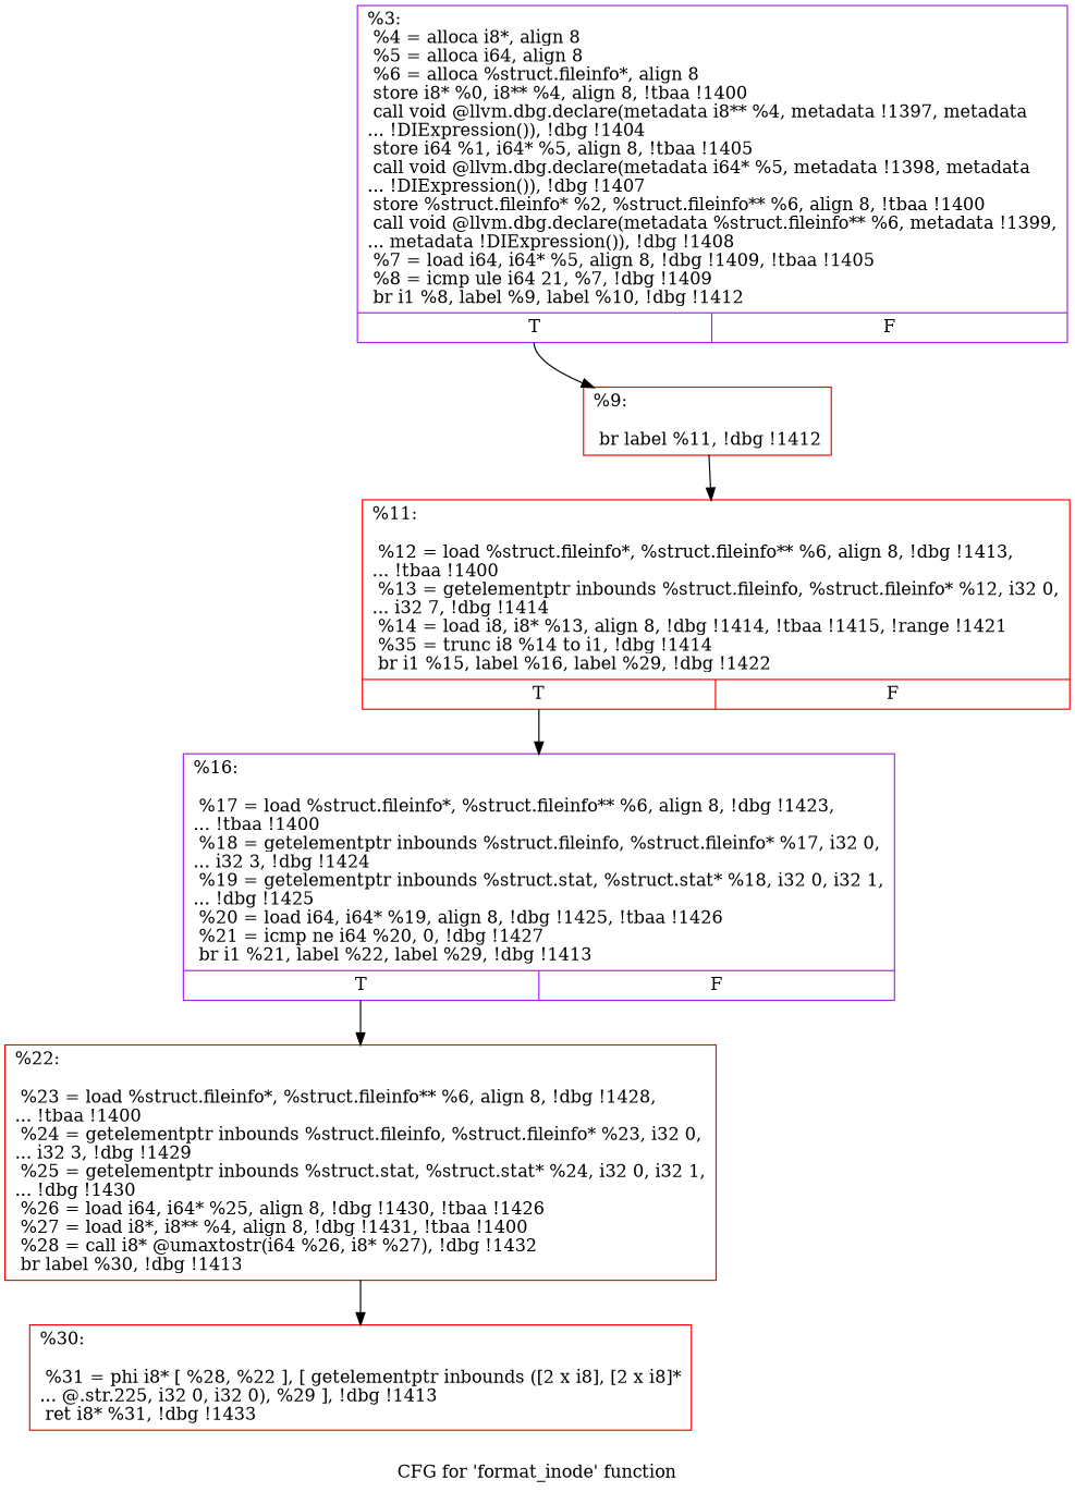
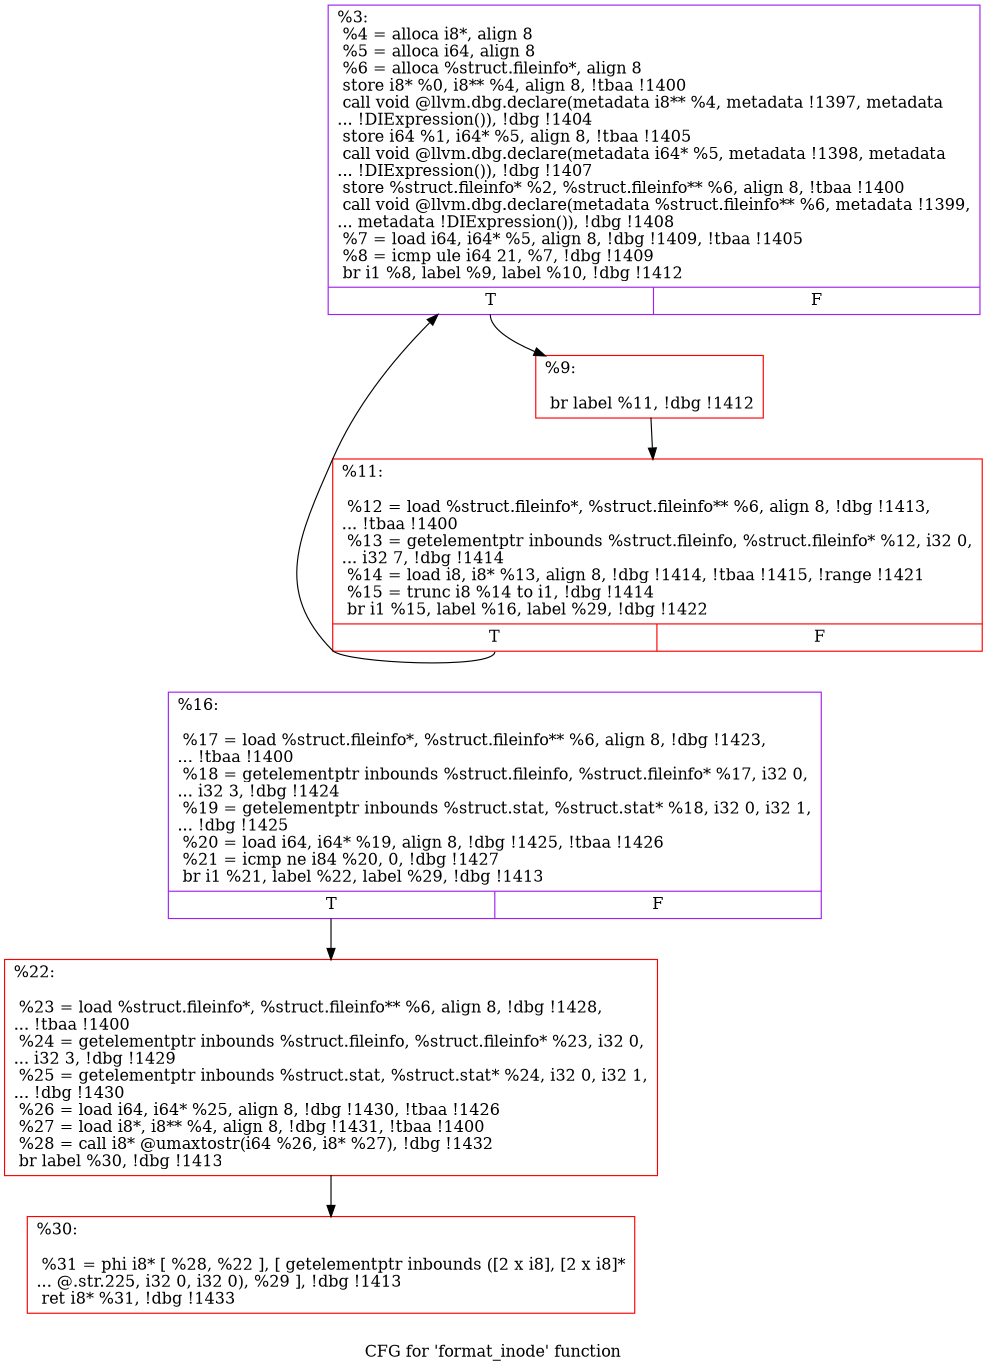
  digraph {
    label="CFG for 'format_inode' function"
    node [color=red shape=record]
    edge [tailport=s0]
    n1 [color=purple label="{%3:\l  %4 = alloca i8*, align 8\l  %5 = alloca i64, align 8\l  %6 = alloca %struct.fileinfo*, align 8\l  store i8* %0, i8** %4, align 8, !tbaa !1400\l  call void @llvm.dbg.declare(metadata i8** %4, metadata !1397, metadata\l... !DIExpression()), !dbg !1404\l  store i64 %1, i64* %5, align 8, !tbaa !1405\l  call void @llvm.dbg.declare(metadata i64* %5, metadata !1398, metadata\l... !DIExpression()), !dbg !1407\l  store %struct.fileinfo* %2, %struct.fileinfo** %6, align 8, !tbaa !1400\l  call void @llvm.dbg.declare(metadata %struct.fileinfo** %6, metadata !1399,\l... metadata !DIExpression()), !dbg !1408\l  %7 = load i64, i64* %5, align 8, !dbg !1409, !tbaa !1405\l  %8 = icmp ule i64 21, %7, !dbg !1409\l  br i1 %8, label %9, label %10, !dbg !1412\l|{<s0>T|<s1>F}}"]
    n2 [label="{%9:\l\l  br label %11, !dbg !1412\l}"]
-   n3 [label="{%11:\l\l  %12 = load %struct.fileinfo*, %struct.fileinfo** %6, align 8, !dbg !1413,\l... !tbaa !1400\l  %13 = getelementptr inbounds %struct.fileinfo, %struct.fileinfo* %12, i32 0,\l... i32 7, !dbg !1414\l  %14 = load i8, i8* %13, align 8, !dbg !1414, !tbaa !1415, !range !1421\l  %35 = trunc i8 %14 to i1, !dbg !1414\l  br i1 %15, label %16, label %29, !dbg !1422\l|{<s0>T|<s1>F}}"]
-   n4 [color=purple label="{%16:\l\l  %17 = load %struct.fileinfo*, %struct.fileinfo** %6, align 8, !dbg !1423,\l... !tbaa !1400\l  %18 = getelementptr inbounds %struct.fileinfo, %struct.fileinfo* %17, i32 0,\l... i32 3, !dbg !1424\l  %19 = getelementptr inbounds %struct.stat, %struct.stat* %18, i32 0, i32 1,\l... !dbg !1425\l  %20 = load i64, i64* %19, align 8, !dbg !1425, !tbaa !1426\l  %21 = icmp ne i64 %20, 0, !dbg !1427\l  br i1 %21, label %22, label %29, !dbg !1413\l|{<s0>T|<s1>F}}"]
+   n3 [label="{%11:\l\l  %12 = load %struct.fileinfo*, %struct.fileinfo** %6, align 8, !dbg !1413,\l... !tbaa !1400\l  %13 = getelementptr inbounds %struct.fileinfo, %struct.fileinfo* %12, i32 0,\l... i32 7, !dbg !1414\l  %14 = load i8, i8* %13, align 8, !dbg !1414, !tbaa !1415, !range !1421\l  %15 = trunc i8 %14 to i1, !dbg !1414\l  br i1 %15, label %16, label %29, !dbg !1422\l|{<s0>T|<s1>F}}"]
+   n4 [color=purple label="{%16:\l\l  %17 = load %struct.fileinfo*, %struct.fileinfo** %6, align 8, !dbg !1423,\l... !tbaa !1400\l  %18 = getelementptr inbounds %struct.fileinfo, %struct.fileinfo* %17, i32 0,\l... i32 3, !dbg !1424\l  %19 = getelementptr inbounds %struct.stat, %struct.stat* %18, i32 0, i32 1,\l... !dbg !1425\l  %20 = load i64, i64* %19, align 8, !dbg !1425, !tbaa !1426\l  %21 = icmp ne i84 %20, 0, !dbg !1427\l  br i1 %21, label %22, label %29, !dbg !1413\l|{<s0>T|<s1>F}}"]
    n5 [label="{%22:\l\l  %23 = load %struct.fileinfo*, %struct.fileinfo** %6, align 8, !dbg !1428,\l... !tbaa !1400\l  %24 = getelementptr inbounds %struct.fileinfo, %struct.fileinfo* %23, i32 0,\l... i32 3, !dbg !1429\l  %25 = getelementptr inbounds %struct.stat, %struct.stat* %24, i32 0, i32 1,\l... !dbg !1430\l  %26 = load i64, i64* %25, align 8, !dbg !1430, !tbaa !1426\l  %27 = load i8*, i8** %4, align 8, !dbg !1431, !tbaa !1400\l  %28 = call i8* @umaxtostr(i64 %26, i8* %27), !dbg !1432\l  br label %30, !dbg !1413\l}"]
    n6 [label="{%30:\l\l  %31 = phi i8* [ %28, %22 ], [ getelementptr inbounds ([2 x i8], [2 x i8]*\l... @.str.225, i32 0, i32 0), %29 ], !dbg !1413\l  ret i8* %31, !dbg !1433\l}"]
    n1 -> n2
    n2 -> n3 [tailport=""]
-   n3 -> n4
+   n3 -> n1
    n4 -> n5
    n5 -> n6 [tailport=""]
  }
